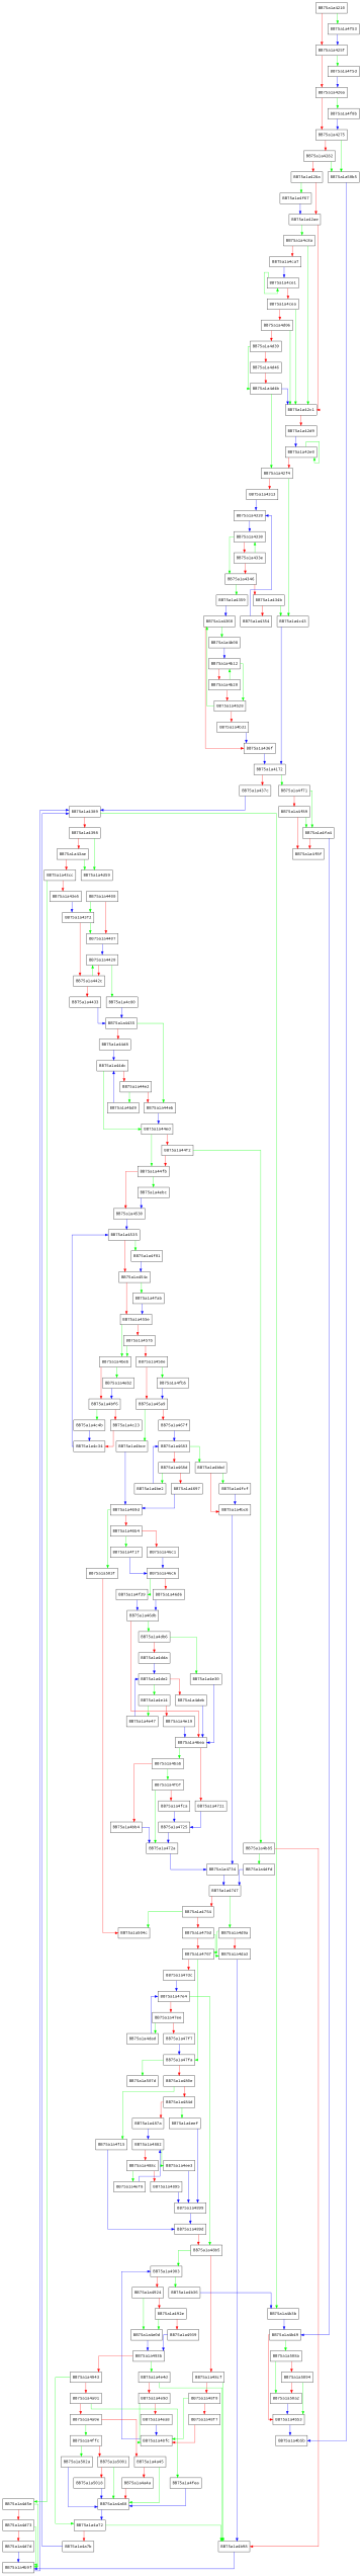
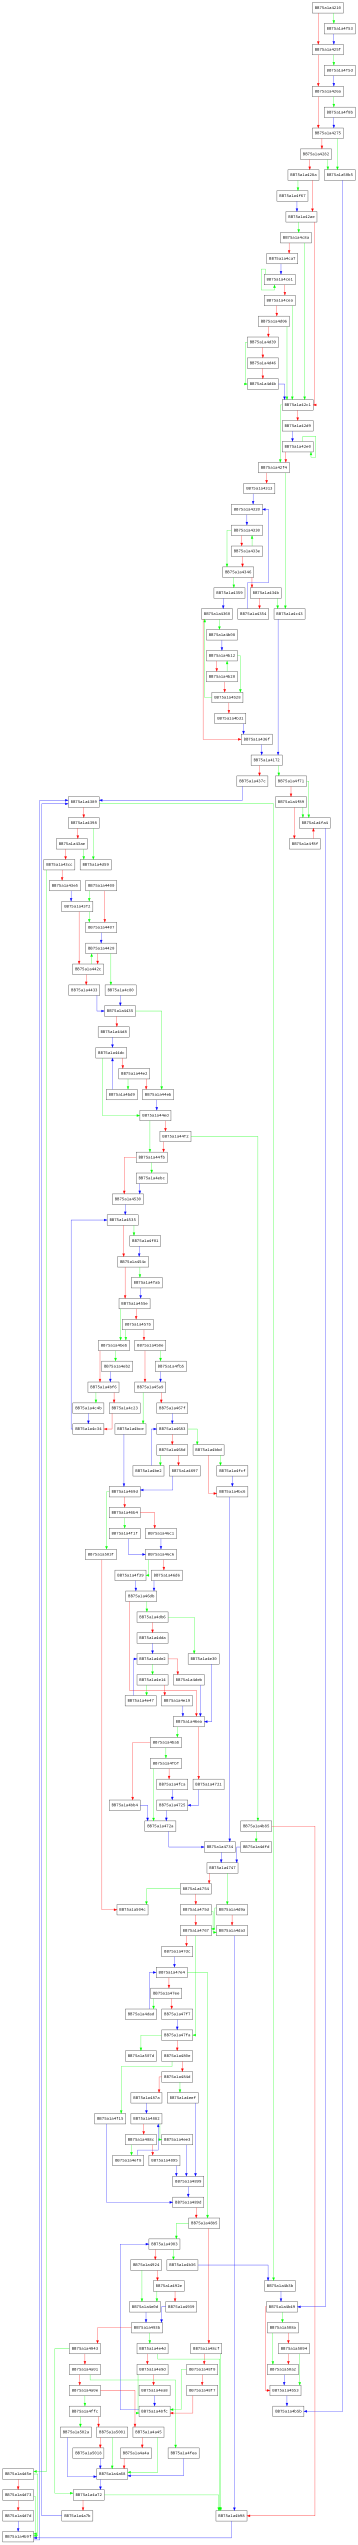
  digraph {
    fontname="Source Code Pro"
    splines=ortho
    node [fontname="Source Code Pro" shape=box]
    edge [color=red fontname="Source Code Pro"]
    BB75a1a4210
    BB75a1a4f53
    BB75a1a425f
    BB75a1a4f5d
    BB75a1a426a
    BB75a1a4f0b
    BB75a1a4275
    BB75a1a50b5
    BB75a1a4282
    BB75a1a4b5b
    BB75a1a428a
    BB75a1a4f67
    BB75a1a42ae
    BB75a1a4c8a
    BB75a1a42c1
    BB75a1a4ca7
    BB75a1a42f4
    BB75a1a42d9
    BB75a1a4ce1
    BB75a1a4c43
    BB75a1a4313
    BB75a1a42e0
    n23 [label=BB75a1a4172]
    BB75a1a4320
    BB75a1a4f71
    BB75a1a437c
    BB75a1a4330
    BB75a1a4346
    BB75a1a433e
    BB75a1a4359
    BB75a1a434b
    BB75a1a4360
    BB75a1a4354
    BB75a1a4b08
    BB75a1a436f
    BB75a1a4b12
    BB75a1a4b28
    BB75a1a4b20
    BB75a1a4fa4
    BB75a1a4f89
    BB75a1a4389
    BB75a1a4b49
    BB75a1a4f8f
    BB75a1a4b3b
    BB75a1a4398
    BB75a1a4d59
    BB75a1a43ae
    BB75a1a508a
    BB75a1a4b53
    BB75a1a43cc
    BB75a1a4d5e
    BB75a1a4b9f
    BB75a1a4d73
    BB75a1a43e5
    BB75a1a43f2
    BB75a1a4d7d
    BB75a1a4407
    BB75a1a442c
    BB75a1a4420
    BB75a1a4400
    BB75a1a4c80
    BB75a1a4435
    BB75a1a4433
    BB75a1a44eb
    BB75a1a44d8
    BB75a1a44ed
    BB75a1a44dc
    BB75a1a44fb
    BB75a1a44f2
    BB75a1a44e2
    BB75a1a4bd9
    BB75a1a4ebc
    BB75a1a4530
    BB75a1a4b85
    BB75a1a4535
    BB75a1a4b98
    BB75a1a4dfd
    BB75a1a4747
    BB75a1a4f01
    BB75a1a454c
    BB75a1a4fab
    BB75a1a455e
    BB75a1a4beb
    BB75a1a457b
    BB75a1a4eb2
    BB75a1a4bf6
    BB75a1a458e
    BB75a1a4c4b
    BB75a1a4c23
    BB75a1a4fb5
    BB75a1a45a9
    BB75a1a4bce
    BB75a1a467f
    BB75a1a469d
    BB75a1a4683
    BB75a1a503f
    BB75a1a46b4
    BB75a1a4bbd
    BB75a1a468d
    BB75a1a4fcf
    BB75a1a4bc6
    BB75a1a4be2
    BB75a1a4697
    BB75a1a4734
    BB75a1a504c
    BB75a1a4f1f
    BB75a1a46c1
    BB75a1a46c6
    BB75a1a4f39
    BB75a1a46d6
    BB75a1a46db
    BB75a1a4db6
    BB75a1a46ea
    BB75a1a4e30
    BB75a1a4dda
    BB75a1a4bab
    BB75a1a4721
    BB75a1a4de2
    BB75a1a4fbf
    BB75a1a4bb4
    BB75a1a4725
    BB75a1a472a
    BB75a1a4fca
    BB75a1a4d9a
    BB75a1a4754
    BB75a1a4da3
    BB75a1a4767
    BB75a1a475d
    BB75a1a47fa
    BB75a1a47dc
    BB75a1a507d
    BB75a1a480e
    BB75a1a47e4
    BB75a1a4f15
    BB75a1a484d
    BB75a1a48b5
    BB75a1a47ee
    BB75a1a4903
    BB75a1a48cf
    BB75a1a4dad
    BB75a1a47f7
    BB75a1a4b36
    BB75a1a4924
    BB75a1a48f0
    BB75a1a489d
    BB75a1a4eef
    BB75a1a487a
    BB75a1a4899
    BB75a1a4882
    BB75a1a4ee3
    BB75a1a488c
    BB75a1a4ef8
    BB75a1a4895
    BB75a1a4e0d
    BB75a1a492e
    BB75a1a48fc
    BB75a1a48f7
    BB75a1a493b
    BB75a1a4939
    BB75a1a4e4d
    BB75a1a4943
    BB75a1a4e9d
    BB75a1a4a72
    BB75a1a4a01
    BB75a1a4ea8
    BB75a1a4a7b
    BB75a1a4fea
    BB75a1a4a0e
    BB75a1a4a68
    BB75a1a4ffc
    BB75a1a4a45
    BB75a1a502a
    BB75a1a5001
    BB75a1a4a4a
    BB75a1a5018
    BB75a1a4b31
    BB75a1a50a2
    BB75a1a5094
    BB75a1a4c34
    BB75a1a4cea
    BB75a1a4d06
    BB75a1a4d39
    BB75a1a4d4b
    BB75a1a4d46
    BB75a1a4e14
    BB75a1a4deb
    BB75a1a4e47
    BB75a1a4e19
    BB75a1a4210 -> BB75a1a4f53 [color=green]
    BB75a1a4210 -> BB75a1a425f
    BB75a1a4f53 -> BB75a1a425f [color=blue]
    BB75a1a425f -> BB75a1a4f5d [color=green]
    BB75a1a425f -> BB75a1a426a
    BB75a1a4f5d -> BB75a1a426a [color=blue]
    BB75a1a426a -> BB75a1a4f0b [color=green]
    BB75a1a426a -> BB75a1a4275
    BB75a1a4f0b -> BB75a1a4275 [color=blue]
    BB75a1a4275 -> BB75a1a50b5 [color=green]
    BB75a1a4275 -> BB75a1a4282
    BB75a1a50b5 -> BB75a1a4b5b [color=blue]
    BB75a1a4282 -> BB75a1a50b5 [color=green]
    BB75a1a4282 -> BB75a1a428a
    BB75a1a428a -> BB75a1a4f67 [color=green]
    BB75a1a428a -> BB75a1a42ae
    BB75a1a4f67 -> BB75a1a42ae [color=blue]
    BB75a1a42ae -> BB75a1a4c8a [color=green]
    BB75a1a42ae -> BB75a1a42c1
    BB75a1a4c8a -> BB75a1a42c1 [color=green]
    BB75a1a4c8a -> BB75a1a4ca7
-   BB75a1a4d4b -> BB75a1a42f4 [color=green]
+   BB75a1a42c1 -> BB75a1a42f4 [color=green]
    BB75a1a42c1 -> BB75a1a42d9
    BB75a1a4ca7 -> BB75a1a4ce1 [color=blue]
    BB75a1a42f4 -> BB75a1a4c43 [color=green]
    BB75a1a42f4 -> BB75a1a4313
    BB75a1a42d9 -> BB75a1a42e0 [color=blue]
    BB75a1a4ce1 -> BB75a1a4ce1 [color=green]
    BB75a1a4ce1 -> BB75a1a4cea
    BB75a1a4c43 -> n23 [color=blue]
    BB75a1a4313 -> BB75a1a4320 [color=blue]
    BB75a1a42e0 -> BB75a1a42f4
    BB75a1a42e0 -> BB75a1a42e0 [color=green]
    n23 -> BB75a1a4f71 [color=green]
    n23 -> BB75a1a437c
    BB75a1a4320 -> BB75a1a4330 [color=blue]
    BB75a1a4f71 -> BB75a1a4fa4 [color=green]
    BB75a1a4f71 -> BB75a1a4f89
    BB75a1a437c -> BB75a1a4389 [color=blue]
    BB75a1a4330 -> BB75a1a4346 [color=green]
    BB75a1a4330 -> BB75a1a433e
    BB75a1a4346 -> BB75a1a4359 [color=green]
    BB75a1a4346 -> BB75a1a434b
    BB75a1a433e -> BB75a1a4330 [color=green]
    BB75a1a433e -> BB75a1a4346
    BB75a1a4359 -> BB75a1a4360 [color=blue]
    BB75a1a434b -> BB75a1a4c43 [color=green]
    BB75a1a434b -> BB75a1a4354
    BB75a1a4360 -> BB75a1a4b08 [color=green]
    BB75a1a4360 -> BB75a1a436f
    BB75a1a4354 -> BB75a1a4320 [color=blue]
    BB75a1a4b08 -> BB75a1a4b12 [color=blue]
    BB75a1a436f -> n23 [color=blue]
    BB75a1a4b12 -> BB75a1a4b28 [color=green]
    BB75a1a4b12 -> BB75a1a4b20
    BB75a1a4b28 -> BB75a1a4360 [color=green]
    BB75a1a4b28 -> BB75a1a4b31
    BB75a1a4b20 -> BB75a1a4b12 [color=green]
    BB75a1a4b20 -> BB75a1a4b28
    BB75a1a4fa4 -> BB75a1a4b49 [color=blue]
    BB75a1a4f89 -> BB75a1a4fa4 [color=green]
    BB75a1a4f89 -> BB75a1a4f8f
    BB75a1a4389 -> BB75a1a4b3b [color=green]
    BB75a1a4389 -> BB75a1a4398
    BB75a1a4b49 -> BB75a1a508a [color=green]
    BB75a1a4b49 -> BB75a1a4b53
-   BB75a1a4fa4 -> BB75a1a4f8f
+   BB75a1a4f8f -> BB75a1a4fa4
    BB75a1a4b3b -> BB75a1a4b49 [color=blue]
    BB75a1a4398 -> BB75a1a4d59 [color=green]
    BB75a1a4398 -> BB75a1a43ae
    BB75a1a43ae -> BB75a1a4d59 [color=green]
    BB75a1a43ae -> BB75a1a43cc
    BB75a1a508a -> BB75a1a50a2 [color=green]
    BB75a1a508a -> BB75a1a5094
    BB75a1a4b53 -> BB75a1a4b5b [color=blue]
    BB75a1a43cc -> BB75a1a4d5e [color=green]
    BB75a1a43cc -> BB75a1a43e5
    BB75a1a4d5e -> BB75a1a4b9f [color=green]
    BB75a1a4d5e -> BB75a1a4d73
    BB75a1a4b9f -> BB75a1a4389 [color=blue]
    BB75a1a4d73 -> BB75a1a4b9f [color=green]
    BB75a1a4d73 -> BB75a1a4d7d
    BB75a1a43e5 -> BB75a1a43f2 [color=blue]
    BB75a1a43f2 -> BB75a1a4407 [color=green]
    BB75a1a43f2 -> BB75a1a442c
    BB75a1a4d7d -> BB75a1a4b9f [color=blue]
    BB75a1a4407 -> BB75a1a4420 [color=blue]
    BB75a1a442c -> BB75a1a4420 [color=green]
    BB75a1a442c -> BB75a1a4433
    BB75a1a4420 -> BB75a1a442c
    BB75a1a4420 -> BB75a1a4c80 [color=green]
    BB75a1a4400 -> BB75a1a43f2 [color=green]
    BB75a1a4400 -> BB75a1a4407
    BB75a1a4c80 -> BB75a1a4435 [color=blue]
    BB75a1a4435 -> BB75a1a44eb [color=green]
    BB75a1a4435 -> BB75a1a44d8
    BB75a1a4433 -> BB75a1a4435 [color=blue]
    BB75a1a44eb -> BB75a1a44ed [color=blue]
    BB75a1a44d8 -> BB75a1a44dc [color=blue]
    BB75a1a44ed -> BB75a1a44fb [color=green]
    BB75a1a44ed -> BB75a1a44f2
    BB75a1a44dc -> BB75a1a44ed [color=green]
    BB75a1a44dc -> BB75a1a44e2
    BB75a1a44fb -> BB75a1a4ebc [color=green]
    BB75a1a44fb -> BB75a1a4530
    BB75a1a44f2 -> BB75a1a44fb
    BB75a1a44f2 -> BB75a1a4b85 [color=green]
    BB75a1a44e2 -> BB75a1a44eb
    BB75a1a44e2 -> BB75a1a4bd9 [color=green]
    BB75a1a4bd9 -> BB75a1a44dc [color=blue]
    BB75a1a4ebc -> BB75a1a4530 [color=blue]
    BB75a1a4530 -> BB75a1a4535 [color=blue]
    BB75a1a4b85 -> BB75a1a4b98
    BB75a1a4b85 -> BB75a1a4dfd [color=green]
    BB75a1a4535 -> BB75a1a4f01 [color=green]
    BB75a1a4535 -> BB75a1a454c
    BB75a1a4b98 -> BB75a1a4b9f [color=blue]
    BB75a1a4dfd -> BB75a1a4747 [color=blue]
    BB75a1a4747 -> BB75a1a4d9a [color=green]
    BB75a1a4747 -> BB75a1a4754
    BB75a1a4f01 -> BB75a1a454c [color=blue]
    BB75a1a454c -> BB75a1a4fab [color=green]
    BB75a1a454c -> BB75a1a455e
    BB75a1a4fab -> BB75a1a455e [color=blue]
    BB75a1a455e -> BB75a1a4beb [color=green]
    BB75a1a455e -> BB75a1a457b
    BB75a1a4beb -> BB75a1a4eb2 [color=green]
    BB75a1a4beb -> BB75a1a4bf6
    BB75a1a457b -> BB75a1a4beb [color=green]
    BB75a1a457b -> BB75a1a458e
    BB75a1a4eb2 -> BB75a1a4bf6 [color=blue]
    BB75a1a4bf6 -> BB75a1a4c4b [color=green]
    BB75a1a4bf6 -> BB75a1a4c23
    BB75a1a458e -> BB75a1a4fb5 [color=green]
    BB75a1a458e -> BB75a1a45a9
    BB75a1a4c4b -> BB75a1a4c34 [color=blue]
    BB75a1a4c23 -> BB75a1a4c34
    BB75a1a4fb5 -> BB75a1a45a9 [color=blue]
    BB75a1a45a9 -> BB75a1a4bce [color=green]
    BB75a1a45a9 -> BB75a1a467f
    BB75a1a4bce -> BB75a1a469d [color=blue]
    BB75a1a467f -> BB75a1a4683 [color=blue]
    BB75a1a469d -> BB75a1a503f [color=green]
    BB75a1a469d -> BB75a1a46b4
    BB75a1a4683 -> BB75a1a4bbd [color=green]
    BB75a1a4683 -> BB75a1a468d
    BB75a1a503f -> BB75a1a504c
    BB75a1a46b4 -> BB75a1a4f1f [color=green]
    BB75a1a46b4 -> BB75a1a46c1
    BB75a1a4bbd -> BB75a1a4fcf [color=green]
    BB75a1a4bbd -> BB75a1a4bc6
    BB75a1a468d -> BB75a1a4be2 [color=green]
    BB75a1a468d -> BB75a1a4697
    BB75a1a4fcf -> BB75a1a4bc6 [color=blue]
    BB75a1a4bc6 -> BB75a1a4734 [color=blue]
    BB75a1a4be2 -> BB75a1a4683 [color=blue]
    BB75a1a4697 -> BB75a1a469d [color=blue]
    BB75a1a4734 -> BB75a1a4747 [color=blue]
    BB75a1a4f1f -> BB75a1a46c6 [color=blue]
    BB75a1a46c1 -> BB75a1a46c6 [color=blue]
    BB75a1a46c6 -> BB75a1a4f39 [color=green]
    BB75a1a46c6 -> BB75a1a46d6
    BB75a1a4f39 -> BB75a1a46db [color=blue]
    BB75a1a46d6 -> BB75a1a46db [color=blue]
    BB75a1a46db -> BB75a1a4db6 [color=green]
    BB75a1a46db -> BB75a1a46ea
    BB75a1a4db6 -> BB75a1a4e30 [color=green]
    BB75a1a4db6 -> BB75a1a4dda
    BB75a1a46ea -> BB75a1a4bab [color=green]
    BB75a1a46ea -> BB75a1a4721
    BB75a1a4e30 -> BB75a1a46ea [color=blue]
    BB75a1a4dda -> BB75a1a4de2 [color=blue]
    BB75a1a4bab -> BB75a1a4fbf [color=green]
    BB75a1a4bab -> BB75a1a4bb4
    BB75a1a4721 -> BB75a1a4725 [color=blue]
    BB75a1a4de2 -> BB75a1a4e14 [color=green]
    BB75a1a4de2 -> BB75a1a4deb
    BB75a1a4fbf -> BB75a1a472a [color=green]
    BB75a1a4fbf -> BB75a1a4fca
    BB75a1a4bb4 -> BB75a1a472a [color=blue]
    BB75a1a4725 -> BB75a1a472a [color=blue]
    BB75a1a472a -> BB75a1a4734 [color=blue]
    BB75a1a4fca -> BB75a1a4725 [color=blue]
    BB75a1a4d9a -> BB75a1a4da3
    BB75a1a4d9a -> BB75a1a4767 [color=green]
    BB75a1a4754 -> BB75a1a504c [color=green]
    BB75a1a4754 -> BB75a1a475d
    BB75a1a4da3 -> BB75a1a4b98 [color=blue]
    BB75a1a4767 -> BB75a1a47fa [color=green]
    BB75a1a4767 -> BB75a1a47dc
    BB75a1a475d -> BB75a1a4da3 [color=green]
    BB75a1a475d -> BB75a1a4767
    BB75a1a47fa -> BB75a1a507d [color=green]
    BB75a1a47fa -> BB75a1a480e
    BB75a1a47dc -> BB75a1a47e4 [color=blue]
    BB75a1a480e -> BB75a1a4f15 [color=green]
    BB75a1a480e -> BB75a1a484d
    BB75a1a47e4 -> BB75a1a48b5 [color=green]
    BB75a1a47e4 -> BB75a1a47ee
    BB75a1a4f15 -> BB75a1a489d [color=blue]
    BB75a1a484d -> BB75a1a4eef [color=green]
    BB75a1a484d -> BB75a1a487a
    BB75a1a48b5 -> BB75a1a4903 [color=green]
    BB75a1a48b5 -> BB75a1a48cf
    BB75a1a47ee -> BB75a1a4dad [color=green]
    BB75a1a47ee -> BB75a1a47f7
    BB75a1a4903 -> BB75a1a4b36 [color=green]
    BB75a1a4903 -> BB75a1a4924
    BB75a1a48cf -> BB75a1a4b98 [color=green]
    BB75a1a48cf -> BB75a1a48f0
    BB75a1a4dad -> BB75a1a47e4 [color=blue]
    BB75a1a47f7 -> BB75a1a47fa [color=blue]
    BB75a1a4b36 -> BB75a1a4b3b [color=blue]
    BB75a1a4924 -> BB75a1a4e0d [color=green]
    BB75a1a4924 -> BB75a1a492e
    BB75a1a48f0 -> BB75a1a48fc [color=green]
    BB75a1a48f0 -> BB75a1a48f7
    BB75a1a489d -> BB75a1a48b5
    BB75a1a4eef -> BB75a1a4899 [color=blue]
    BB75a1a487a -> BB75a1a4882 [color=blue]
    BB75a1a4899 -> BB75a1a489d [color=blue]
    BB75a1a4882 -> BB75a1a4ee3 [color=green]
    BB75a1a4882 -> BB75a1a488c
    BB75a1a4ee3 -> BB75a1a4899 [color=blue]
    BB75a1a488c -> BB75a1a4ef8 [color=green]
    BB75a1a488c -> BB75a1a4895
    BB75a1a4ef8 -> BB75a1a4882 [color=blue]
    BB75a1a4895 -> BB75a1a4899 [color=blue]
    BB75a1a4e0d -> BB75a1a493b [color=blue]
    BB75a1a492e -> BB75a1a4e0d [color=green]
    BB75a1a492e -> BB75a1a4939
    BB75a1a48fc -> BB75a1a4903 [color=blue]
    BB75a1a48f7 -> BB75a1a48fc
    BB75a1a493b -> BB75a1a4e4d [color=green]
    BB75a1a493b -> BB75a1a4943
    BB75a1a4939 -> BB75a1a493b [color=blue]
    BB75a1a4e4d -> BB75a1a4b98 [color=green]
    BB75a1a4e4d -> BB75a1a4e9d
    BB75a1a4943 -> BB75a1a4a72 [color=green]
    BB75a1a4943 -> BB75a1a4a01
    BB75a1a4e9d -> BB75a1a48fc [color=green]
    BB75a1a4e9d -> BB75a1a4ea8
    BB75a1a4a72 -> BB75a1a4b98 [color=green]
    BB75a1a4a72 -> BB75a1a4a7b
    BB75a1a4a01 -> BB75a1a4fea [color=green]
    BB75a1a4a01 -> BB75a1a4a0e
    BB75a1a4ea8 -> BB75a1a48fc [color=blue]
    BB75a1a4a7b -> BB75a1a4389 [color=blue]
    BB75a1a4fea -> BB75a1a4a68 [color=blue]
    BB75a1a4a0e -> BB75a1a4ffc [color=green]
    BB75a1a4a0e -> BB75a1a4a45
    BB75a1a4a68 -> BB75a1a4a72 [color=blue]
    BB75a1a4ffc -> BB75a1a502a [color=green]
    BB75a1a4ffc -> BB75a1a5001
    BB75a1a4a45 -> BB75a1a4a68 [color=green]
    BB75a1a4a45 -> BB75a1a4a4a
    BB75a1a502a -> BB75a1a4a68 [color=blue]
    BB75a1a5001 -> BB75a1a4a68 [color=green]
    BB75a1a5001 -> BB75a1a5018
    BB75a1a4a4a -> BB75a1a4a68
    BB75a1a5018 -> BB75a1a4a68 [color=blue]
    BB75a1a4b31 -> BB75a1a436f [color=blue]
    BB75a1a50a2 -> BB75a1a4b53 [color=blue]
    BB75a1a5094 -> BB75a1a4b53 [color=green]
    BB75a1a5094 -> BB75a1a50a2
    BB75a1a4c34 -> BB75a1a4535 [color=blue]
    BB75a1a4cea -> BB75a1a42c1 [color=green]
    BB75a1a4cea -> BB75a1a4d06
    BB75a1a4d06 -> BB75a1a42c1 [color=green]
    BB75a1a4d06 -> BB75a1a4d39
    BB75a1a4d39 -> BB75a1a4d4b [color=green]
    BB75a1a4d39 -> BB75a1a4d46
    BB75a1a4d4b -> BB75a1a42c1 [color=blue]
    BB75a1a4d46 -> BB75a1a4d4b
    BB75a1a4e14 -> BB75a1a4e47 [color=green]
    BB75a1a4e14 -> BB75a1a4e19
    BB75a1a4deb -> BB75a1a46ea [color=blue]
    BB75a1a4e47 -> BB75a1a4de2 [color=blue]
    BB75a1a4e19 -> BB75a1a46ea [color=blue]
  }
